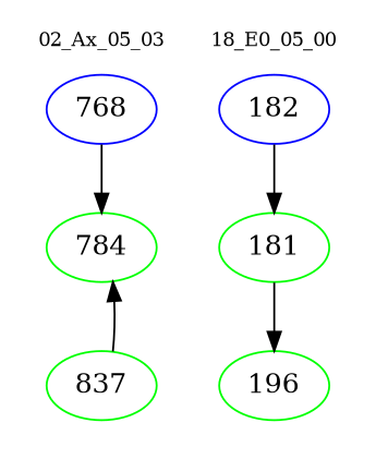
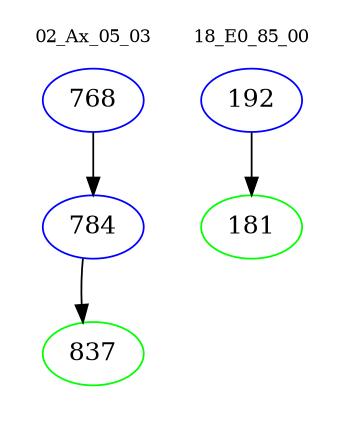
  digraph {
    node [color=green]
    edge [color=black]
    n1 [color=blue label=768]
-   n2 [label=784]
+   n2 [color=blue label=784]
    n3 [label=837]
-   n4 [color=blue label=182]
+   n4 [color=blue label=192]
    n5 [label=181]
-   n6 [label=196]
    subgraph cluster_1 {
      color=white
      fontsize=10
      label="02_Ax_05_03"
      n1
      n2
      n3
    }
    subgraph cluster_2 {
      color=white
      fontsize=10
-     label="18_E0_05_00"
+     label="18_E0_85_00"
      n4
      n5
-     n6
    }
    n1 -> n2
-   n3 -> n2
+   n2 -> n3
    n4 -> n5
-   n5 -> n6
  }
